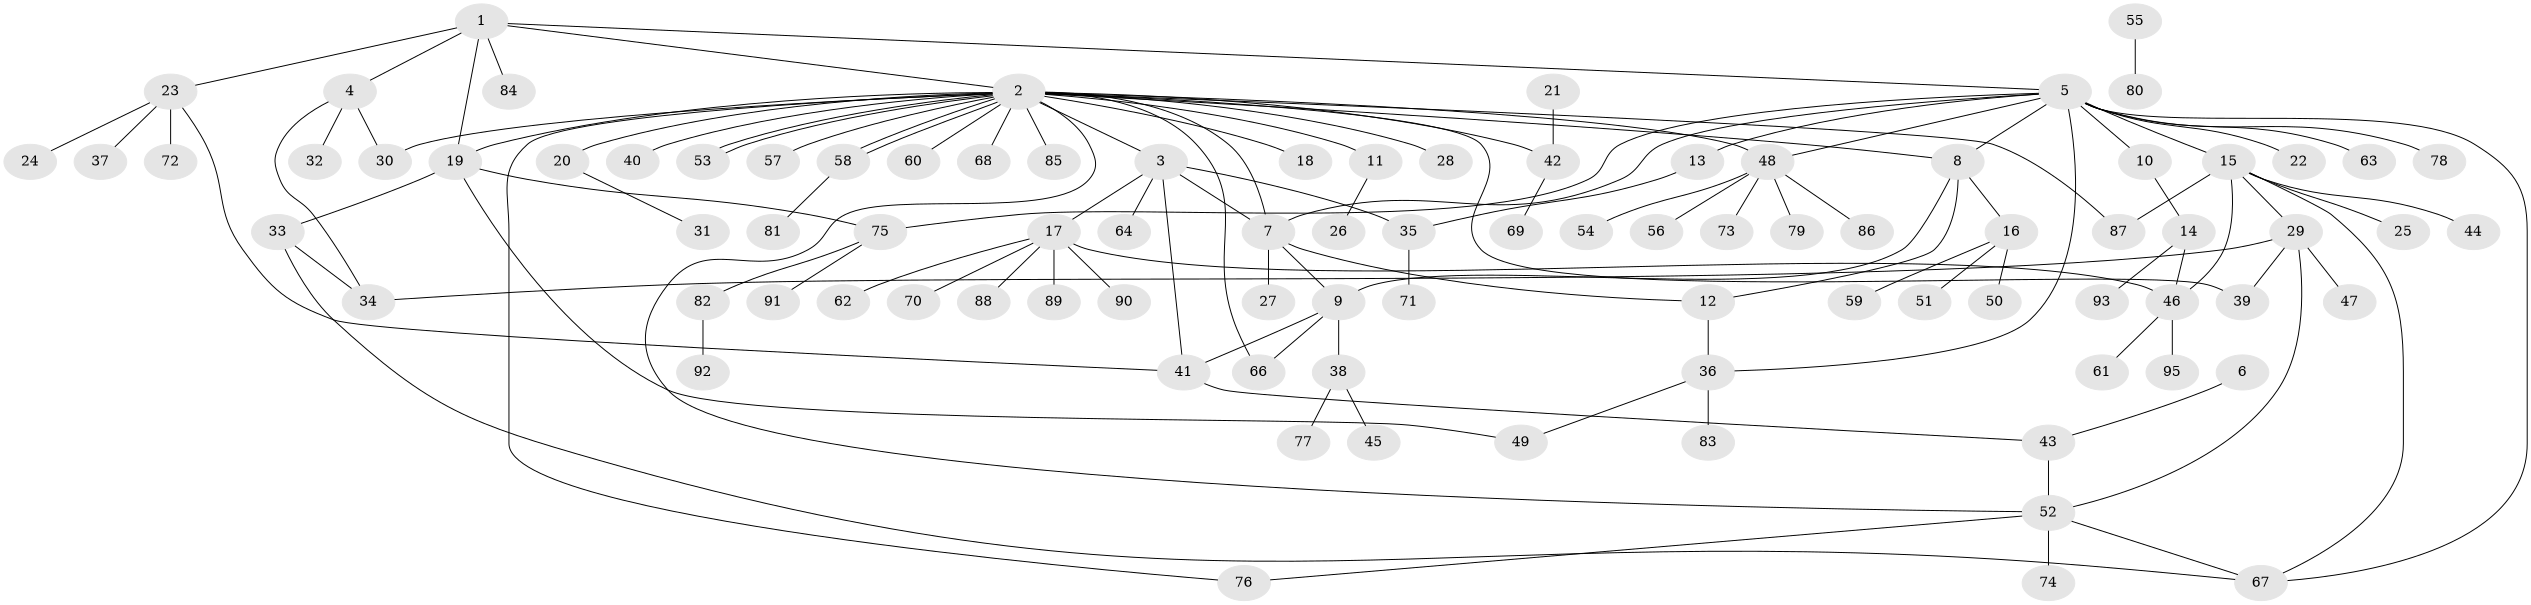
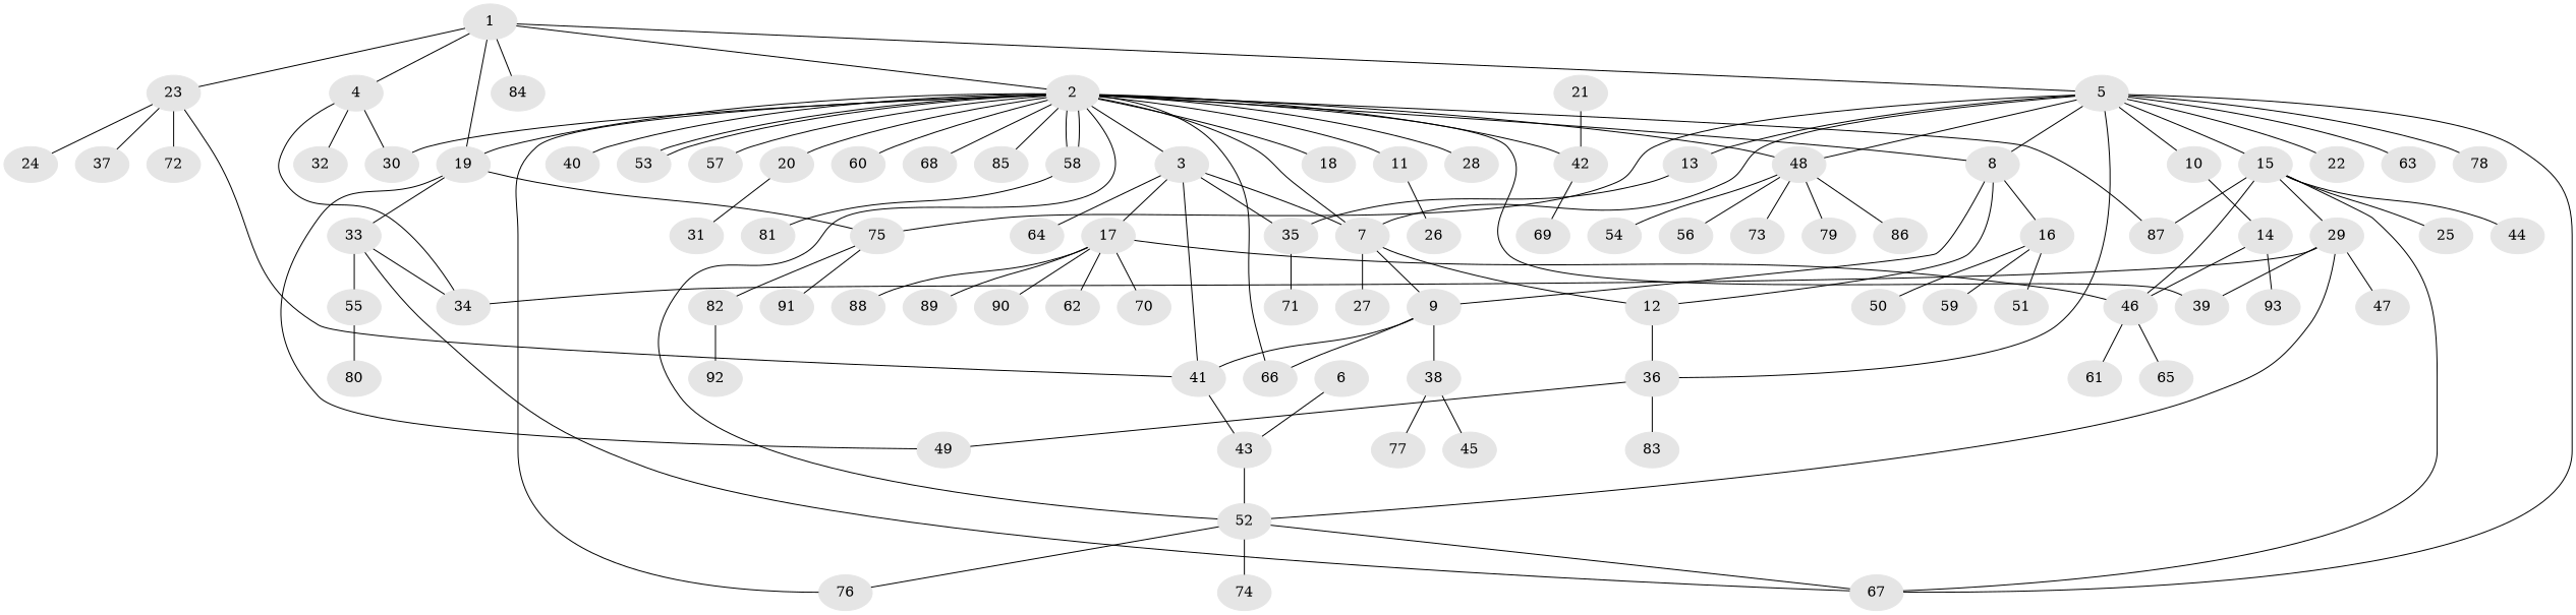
  graph {
    node [color=gray90 style=filled]
    1
    2
    4
    5
    19
    23
    84
    3
    7
    8
    11
    18
    20
    28
    30
    39
    40
    42
    48
    52
    53
    57
    58
    60
    66
    68
    76
    85
    87
    32
    34
    10
    13
    15
    22
    36
    63
    67
    75
    78
    33
    49
    41
    24
    37
    72
    17
    35
    64
    9
    12
    27
    16
    26
    31
    69
    54
    56
    73
    79
    86
    74
    81
    6
    43
    46
    62
    70
    88
    89
    90
    21
    71
    14
    25
    29
    44
    83
    82
    91
    38
    51
    50
    59
    45
    77
    93
    61
-   65 [label=95]
+   65
    47
    55
    80
    92
    1 -- 2
    1 -- 4
    1 -- 5
    1 -- 19
    1 -- 23
    1 -- 84
    2 -- 19
    2 -- 3
    2 -- 7
    2 -- 8
    2 -- 11
    2 -- 18
    2 -- 20
    2 -- 28
    2 -- 30
    2 -- 39
    2 -- 40
    2 -- 42
    2 -- 48
    2 -- 52
    2 -- 53
    2 -- 53
    2 -- 57
    2 -- 58
    2 -- 58
    2 -- 60
    2 -- 66
    2 -- 68
    2 -- 76
    2 -- 85
    2 -- 87
    4 -- 30
    4 -- 32
    4 -- 34
    5 -- 7
    5 -- 8
    5 -- 48
    5 -- 10
    5 -- 13
    5 -- 15
    5 -- 22
    5 -- 36
    5 -- 63
    5 -- 67
    5 -- 75
    5 -- 78
    19 -- 75
    19 -- 33
    19 -- 49
    23 -- 41
    23 -- 24
    23 -- 37
    23 -- 72
    3 -- 7
    3 -- 41
    3 -- 17
    3 -- 35
    3 -- 64
    7 -- 9
    7 -- 12
    7 -- 27
    8 -- 9
    8 -- 12
    8 -- 16
    11 -- 26
    20 -- 31
    42 -- 69
    48 -- 54
    48 -- 56
    48 -- 73
    48 -- 79
    48 -- 86
    52 -- 76
    52 -- 67
    52 -- 74
    58 -- 81
    10 -- 14
    13 -- 35
    15 -- 87
    15 -- 67
    15 -- 46
    15 -- 25
    15 -- 29
    15 -- 44
    36 -- 49
    36 -- 83
    75 -- 82
    75 -- 91
    33 -- 34
    33 -- 67
+   33 -- 55
    41 -- 43
    17 -- 46
    17 -- 62
    17 -- 70
    17 -- 88
    17 -- 89
    17 -- 90
    35 -- 71
    9 -- 66
    9 -- 41
    9 -- 38
    12 -- 36
    16 -- 51
    16 -- 50
    16 -- 59
    6 -- 43
    43 -- 52
    46 -- 61
    46 -- 65
    21 -- 42
    14 -- 46
    14 -- 93
    29 -- 39
    29 -- 52
    29 -- 34
    29 -- 47
    82 -- 92
    38 -- 45
    38 -- 77
    55 -- 80
  }
